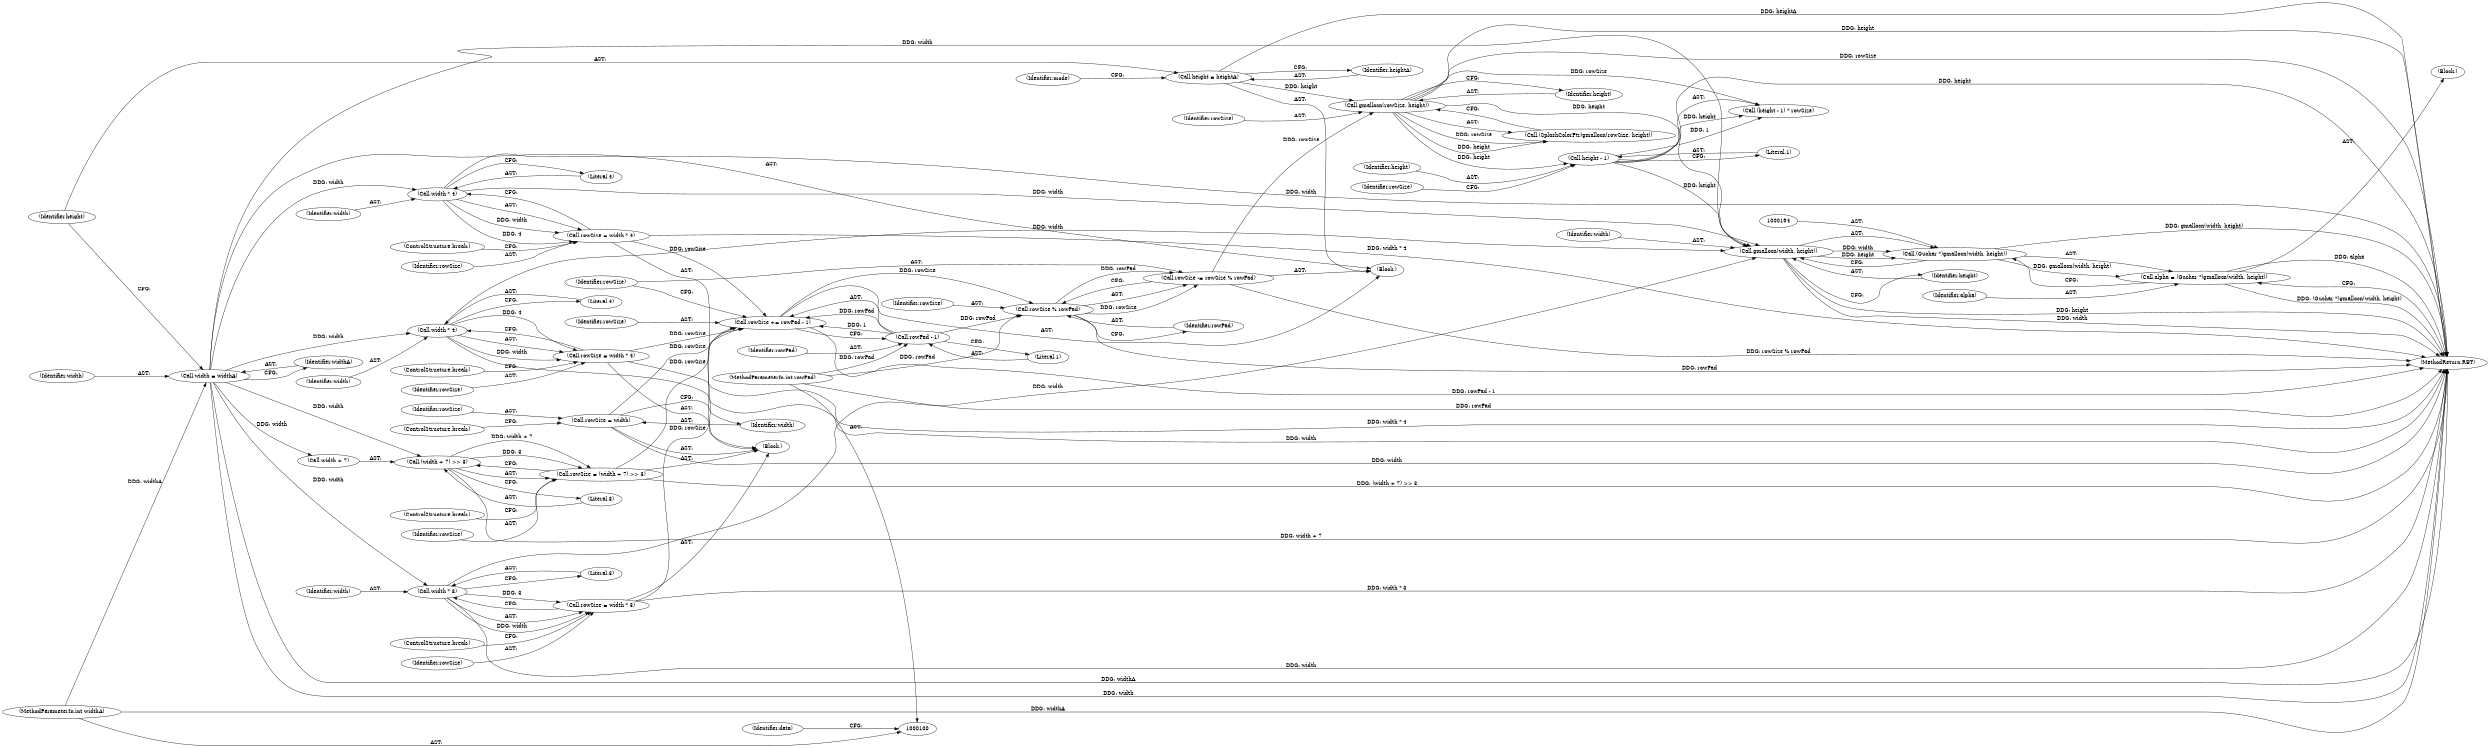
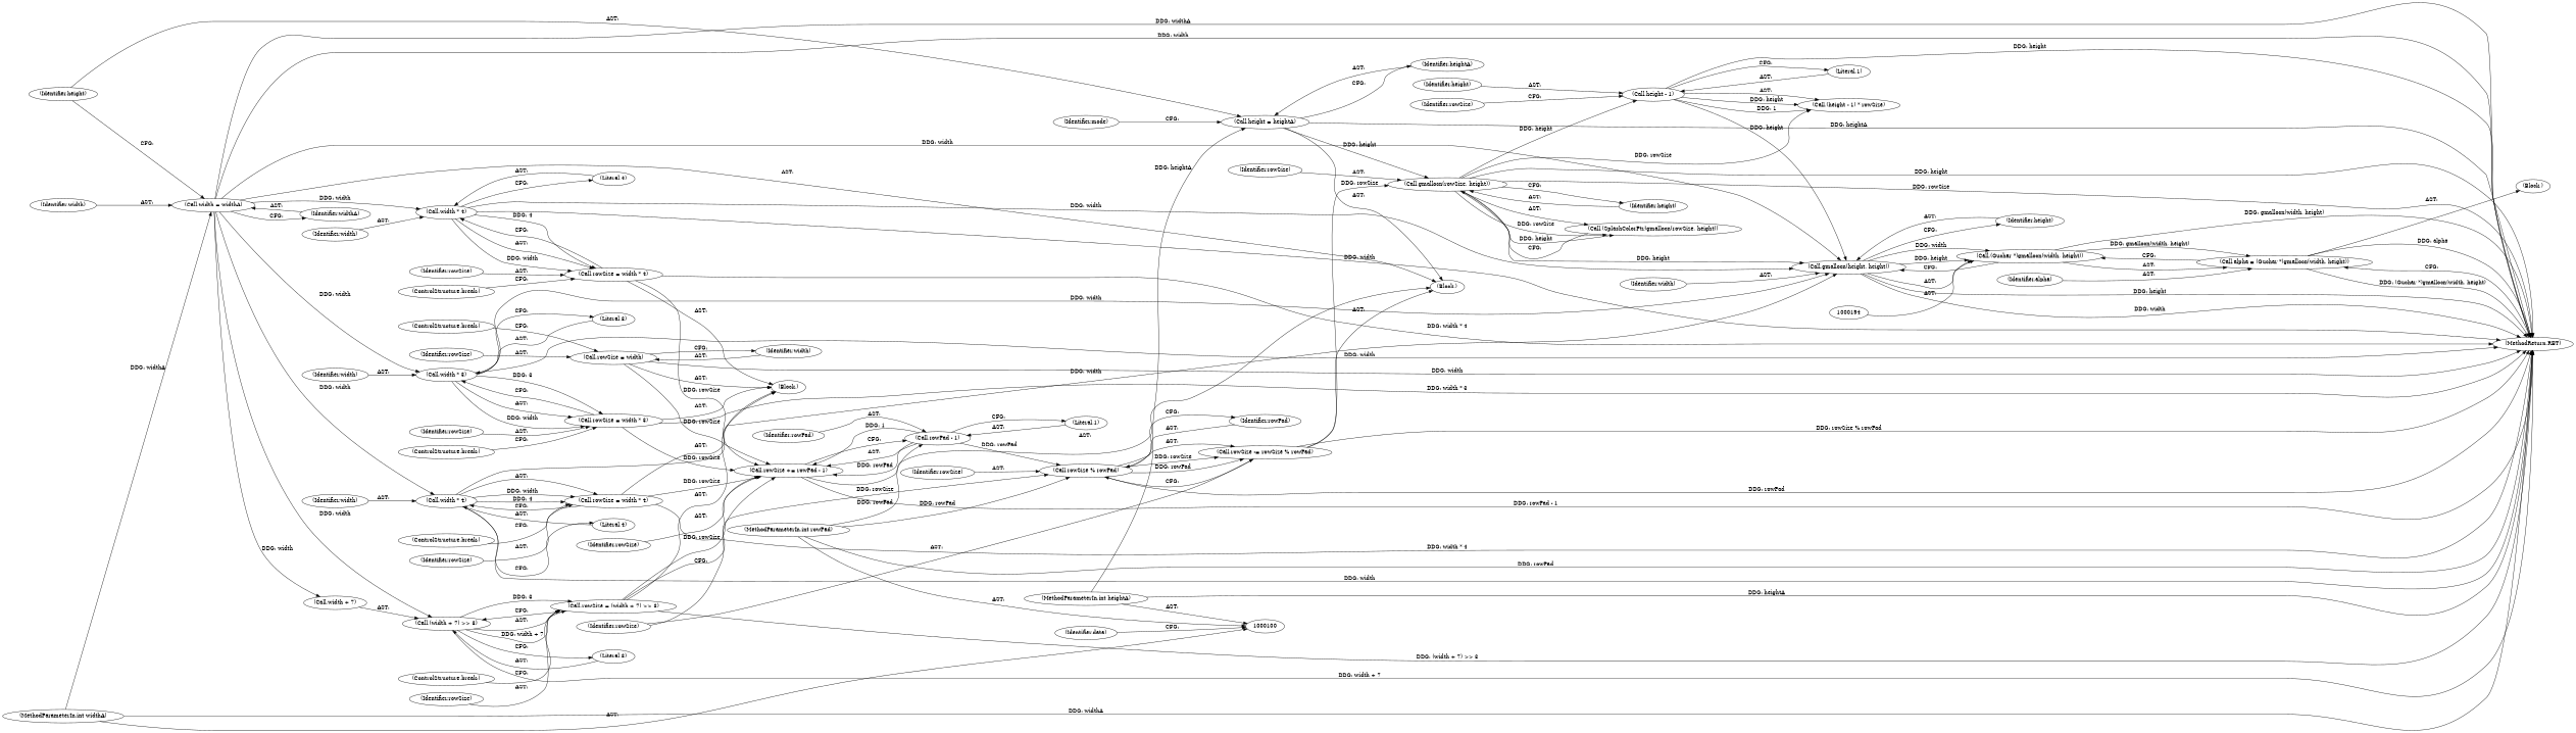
  digraph {
    rankdir=LR
-   n1 [label="(Call,gmallocn(width, height))"]
+   n1 [label="(Call,gmallocn(height, height))"]
    n2 [label="(Call,(Guchar *)gmallocn(width, height))"]
    n3 [label="(MethodReturn,RET)"]
    n4 [label="(Identifier,height)"]
    n5 [label="(Call,alpha = (Guchar *)gmallocn(width, height))"]
    n6 [label="(Call,width * 4)"]
    n7 [label="(Call,rowSize = width * 4)"]
    n8 [label="(Literal,4)"]
    n9 [label="(Call,rowSize += rowPad - 1)"]
    n10 [label="(Block,)"]
    n11 [label="(Call,width = widthA)"]
    n12 [label="(Call,width * 4)"]
    n13 [label="(Call,width * 3)"]
    n14 [label="(Call,(width + 7) >> 3)"]
    n15 [label="(Identifier,widthA)"]
    n16 [label="(Block,)"]
    n17 [label="(Call,width + 7)"]
    n18 [label="(Call,rowSize = width * 4)"]
    n19 [label="(Literal,4)"]
    n20 [label="(Call,rowSize = width * 3)"]
    n21 [label="(Literal,3)"]
    n22 [label="(Call,rowSize = (width + 7) >> 3)"]
    n23 [label="(Literal,3)"]
    n24 [label="(Call,rowSize = width)"]
    n25 [label="(Identifier,width)"]
    n26 [label="(MethodParameterIn,int widthA)"]
    1000100
    n28 [label="(Call,gmallocn(rowSize, height))"]
    n29 [label="(Call,height - 1)"]
    n30 [label="(Call,(SplashColorPtr)gmallocn(rowSize, height))"]
    n31 [label="(Call,(height - 1) * rowSize)"]
    n32 [label="(Identifier,height)"]
    n33 [label="(Literal,1)"]
    n34 [label="(Call,rowSize -= rowSize % rowPad)"]
    n35 [label="(Call,rowSize % rowPad)"]
    n36 [label="(Identifier,rowPad)"]
    n37 [label="(Call,rowPad - 1)"]
    n38 [label="(Literal,1)"]
    n39 [label="(MethodParameterIn,int rowPad)"]
    n40 [label="(Call,height = heightA)"]
    n41 [label="(Identifier,heightA)"]
+   n42 [label="(MethodParameterIn,int heightA)"]
    n43 [label="(Block,)"]
    n44 [label="(ControlStructure,break;)"]
    n45 [label="(ControlStructure,break;)"]
    n46 [label="(Identifier,height)"]
    n47 [label="(Identifier,width)"]
    n48 [label="(Identifier,width)"]
    n49 [label="(ControlStructure,break;)"]
    n50 [label="(Identifier,rowSize)"]
    n51 [label="(Identifier,width)"]
    n52 [label="(Identifier,rowSize)"]
    n53 [label="(Identifier,rowPad)"]
    n54 [label="(Identifier,alpha)"]
    n55 [label="(Identifier,rowSize)"]
    n56 [label="(Identifier,height)"]
    n57 [label="(Identifier,rowSize)"]
    n58 [label="(Identifier,rowSize)"]
    n59 [label="(Identifier,width)"]
    n60 [label="(Identifier,rowSize)"]
    n61 [label="(Identifier,rowSize)"]
    n62 [label="(Identifier,rowSize)"]
    n63 [label="(Identifier,mode)"]
    n64 [label="(Identifier,width)"]
    n65 [label="(ControlStructure,break;)"]
    n66 [label="(ControlStructure,break;)"]
    n67 [label="(Identifier,data)"]
    n68 [label="(Identifier,rowSize)"]
    n69 [label="(Identifier,rowSize)"]
    1000194
    n1 -> n2 [label="AST: "]
    n1 -> n2 [label="DDG: width"]
    n1 -> n2 [label="DDG: height"]
    n1 -> n3 [label="DDG: height"]
    n1 -> n3 [label="DDG: width"]
    n1 -> n4 [label="CFG: "]
    n2 -> n1 [label="CFG: "]
    n2 -> n3 [label="DDG: gmallocn(width, height)"]
    n2 -> n5 [label="AST: "]
    n2 -> n5 [label="DDG: gmallocn(width, height)"]
    n3 -> n5 [label="CFG: "]
    n4 -> n1 [label="AST: "]
    n5 -> n2 [label="CFG: "]
    n5 -> n3 [label="DDG: (Guchar *)gmallocn(width, height)"]
    n5 -> n3 [label="DDG: alpha"]
    n5 -> n43 [label="AST: "]
    n6 -> n1 [label="DDG: width"]
    n6 -> n3 [label="DDG: width"]
    n6 -> n7 [label="AST: "]
    n6 -> n7 [label="DDG: width"]
    n6 -> n7 [label="DDG: 4"]
    n6 -> n8 [label="CFG: "]
    n7 -> n3 [label="DDG: width * 4"]
    n7 -> n6 [label="CFG: "]
    n7 -> n9 [label="DDG: rowSize"]
    n7 -> n10 [label="AST: "]
    n8 -> n6 [label="AST: "]
    n9 -> n3 [label="DDG: rowPad - 1"]
    n9 -> n16 [label="AST: "]
-   n9 -> n35 [label="DDG: rowSize"]
+   n22 -> n35 [label="DDG: rowSize"]
    n9 -> n37 [label="CFG: "]
    n11 -> n1 [label="DDG: width"]
    n11 -> n3 [label="DDG: widthA"]
    n11 -> n3 [label="DDG: width"]
    n11 -> n6 [label="DDG: width"]
    n11 -> n12 [label="DDG: width"]
    n11 -> n13 [label="DDG: width"]
    n11 -> n14 [label="DDG: width"]
    n11 -> n15 [label="CFG: "]
    n11 -> n16 [label="AST: "]
    n11 -> n17 [label="DDG: width"]
    n12 -> n1 [label="DDG: width"]
    n12 -> n3 [label="DDG: width"]
    n12 -> n18 [label="AST: "]
    n12 -> n18 [label="DDG: width"]
    n12 -> n18 [label="DDG: 4"]
    n12 -> n19 [label="CFG: "]
    n13 -> n1 [label="DDG: width"]
    n13 -> n3 [label="DDG: width"]
    n13 -> n20 [label="AST: "]
    n13 -> n20 [label="DDG: width"]
    n13 -> n20 [label="DDG: 3"]
    n13 -> n21 [label="CFG: "]
    n14 -> n3 [label="DDG: width + 7"]
    n14 -> n22 [label="AST: "]
    n14 -> n22 [label="DDG: width + 7"]
    n14 -> n22 [label="DDG: 3"]
    n14 -> n23 [label="CFG: "]
    n15 -> n11 [label="AST: "]
    n17 -> n14 [label="AST: "]
    n18 -> n3 [label="DDG: width * 4"]
    n18 -> n9 [label="DDG: rowSize"]
    n18 -> n10 [label="AST: "]
    n18 -> n12 [label="CFG: "]
    n19 -> n12 [label="AST: "]
    n20 -> n3 [label="DDG: width * 3"]
    n20 -> n9 [label="DDG: rowSize"]
    n20 -> n10 [label="AST: "]
    n20 -> n13 [label="CFG: "]
    n21 -> n13 [label="AST: "]
    n22 -> n3 [label="DDG: (width + 7) >> 3"]
    n22 -> n9 [label="DDG: rowSize"]
    n22 -> n10 [label="AST: "]
    n22 -> n14 [label="CFG: "]
    n23 -> n14 [label="AST: "]
    n24 -> n3 [label="DDG: width"]
    n24 -> n9 [label="DDG: rowSize"]
    n24 -> n10 [label="AST: "]
    n24 -> n25 [label="CFG: "]
    n25 -> n24 [label="AST: "]
    n26 -> n3 [label="DDG: widthA"]
    n26 -> n11 [label="DDG: widthA"]
    n26 -> 1000100 [label="AST: "]
    n28 -> n1 [label="DDG: height"]
    n28 -> n3 [label="DDG: height"]
    n28 -> n3 [label="DDG: rowSize"]
    n28 -> n29 [label="DDG: height"]
    n28 -> n30 [label="AST: "]
    n28 -> n30 [label="DDG: rowSize"]
    n28 -> n30 [label="DDG: height"]
    n28 -> n31 [label="DDG: rowSize"]
    n28 -> n32 [label="CFG: "]
    n29 -> n1 [label="DDG: height"]
    n29 -> n3 [label="DDG: height"]
    n29 -> n31 [label="AST: "]
    n29 -> n31 [label="DDG: height"]
    n29 -> n31 [label="DDG: 1"]
    n29 -> n33 [label="CFG: "]
    n30 -> n28 [label="CFG: "]
    n32 -> n28 [label="AST: "]
    n33 -> n29 [label="AST: "]
    n34 -> n3 [label="DDG: rowSize % rowPad"]
    n34 -> n16 [label="AST: "]
    n34 -> n28 [label="DDG: rowSize"]
    n34 -> n35 [label="CFG: "]
    n35 -> n3 [label="DDG: rowPad"]
    n35 -> n34 [label="AST: "]
    n35 -> n34 [label="DDG: rowSize"]
    n35 -> n34 [label="DDG: rowPad"]
    n35 -> n36 [label="CFG: "]
    n36 -> n35 [label="AST: "]
    n37 -> n9 [label="AST: "]
    n37 -> n9 [label="DDG: rowPad"]
    n37 -> n9 [label="DDG: 1"]
    n37 -> n35 [label="DDG: rowPad"]
    n37 -> n38 [label="CFG: "]
    n38 -> n37 [label="AST: "]
    n39 -> n3 [label="DDG: rowPad"]
    n39 -> 1000100 [label="AST: "]
    n39 -> n35 [label="DDG: rowPad"]
    n39 -> n37 [label="DDG: rowPad"]
    n40 -> n3 [label="DDG: heightA"]
    n40 -> n16 [label="AST: "]
    n40 -> n28 [label="DDG: height"]
    n40 -> n41 [label="CFG: "]
    n41 -> n40 [label="AST: "]
+   n42 -> n3 [label="DDG: heightA"]
+   n42 -> 1000100 [label="AST: "]
+   n42 -> n40 [label="DDG: heightA"]
    n44 -> n22 [label="CFG: "]
    n45 -> n18 [label="CFG: "]
    n46 -> n11 [label="CFG: "]
    n46 -> n40 [label="AST: "]
    n47 -> n11 [label="AST: "]
    n48 -> n1 [label="AST: "]
    n49 -> n7 [label="CFG: "]
    n50 -> n22 [label="AST: "]
    n51 -> n13 [label="AST: "]
    n52 -> n28 [label="AST: "]
    n53 -> n37 [label="AST: "]
    n54 -> n5 [label="AST: "]
    n55 -> n9 [label="CFG: "]
    n55 -> n34 [label="AST: "]
    n56 -> n29 [label="AST: "]
    n57 -> n7 [label="AST: "]
    n58 -> n24 [label="AST: "]
    n59 -> n6 [label="AST: "]
    n60 -> n18 [label="AST: "]
    n61 -> n35 [label="AST: "]
    n62 -> n20 [label="AST: "]
    n63 -> n40 [label="CFG: "]
    n64 -> n12 [label="AST: "]
    n65 -> n20 [label="CFG: "]
    n66 -> n24 [label="CFG: "]
    n67 -> 1000100 [label="CFG: "]
    n68 -> n9 [label="AST: "]
    n69 -> n29 [label="CFG: "]
    1000194 -> n2 [label="AST: "]
  }
